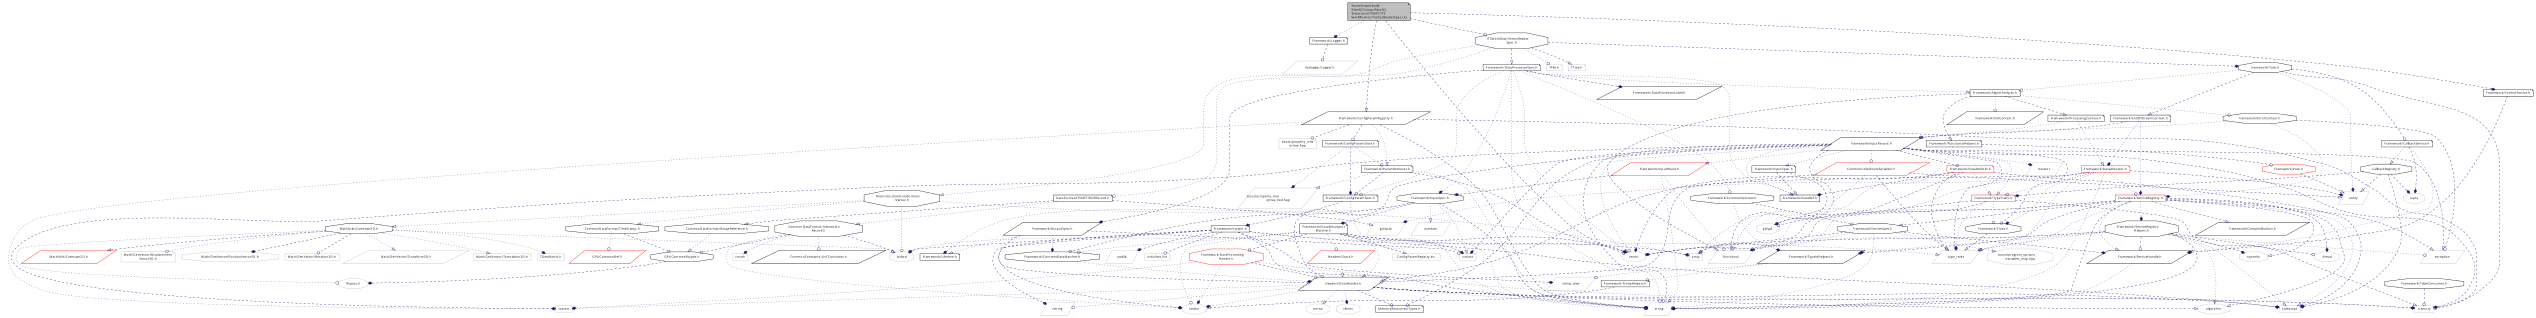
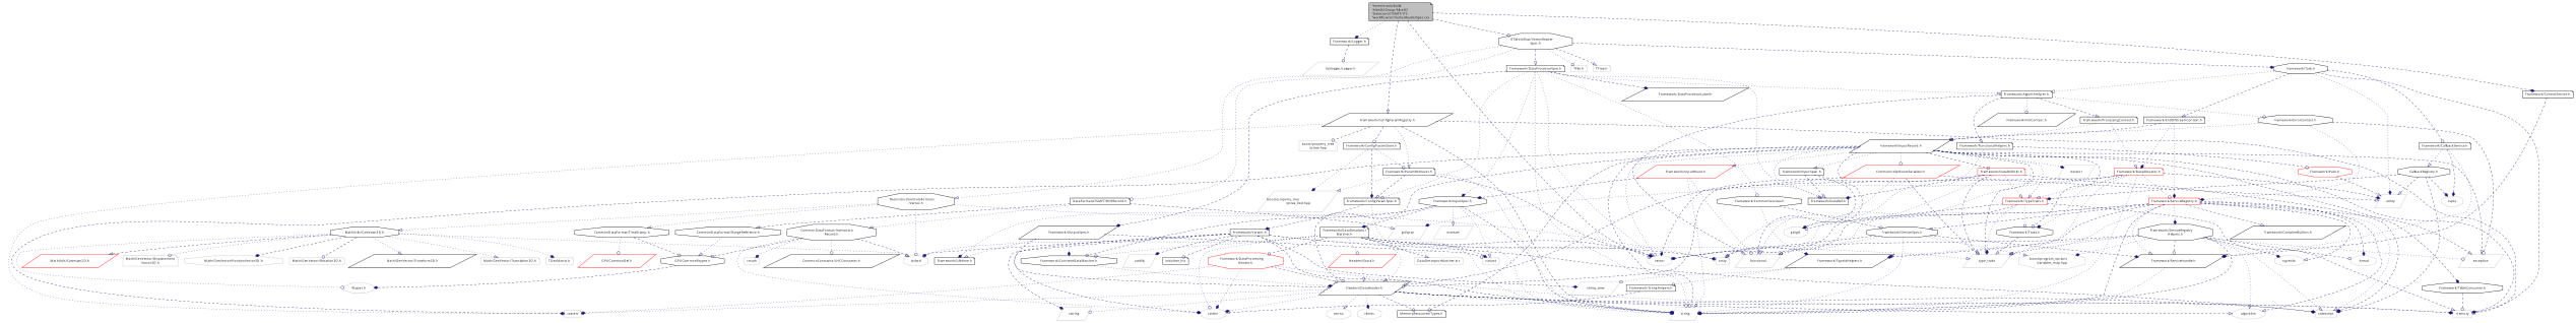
  digraph {
    fontname="Open Sans"
    node [color=black fontname="Open Sans" fontsize=10 shape=note]
    edge [arrowhead=odot color=midnightblue fontname="Open Sans" fontsize=10 labelfontname=Helvetica labelfontsize=10 style=dashed]
    n1 [fillcolor=grey75 fontcolor=black height=0.2 label="/home/travis/build\l/AliceO2Group/AliceO2\l/Detectors/ITSMFT/ITS\l/workflow/src/VertexReaderSpec.cxx" style=filled width=0.4]
    n2 [color=grey75 height=0.2 label=vector shape=octagon width=0.4]
    n3 [height=0.2 label="Framework/ControlService.h" width=0.4]
    n4 [height=0.2 label="Framework/ConfigParamRegistry.h" shape=parallelogram width=0.4]
    n5 [height=0.2 label="Framework/Logger.h" width=0.4]
    n6 [height=0.2 label="ITSWorkflow/VertexReader\lSpec.h" shape=octagon width=0.4]
    n7 [height=0.2 label="Framework/ServiceHandle.h" shape=parallelogram width=0.4]
    n8 [color=grey75 height=0.2 label=string shape=parallelogram width=0.4]
    n9 [height=0.2 label="Framework/ParamRetriever.h" width=0.4]
    n10 [height=0.2 label="Framework/ConfigParamStore.h" width=0.4]
    n11 [color=grey75 height=0.2 label="boost/property_tree\l/ptree.hpp" width=0.4]
    n12 [color=grey75 height=0.2 label=memory width=0.4]
    n13 [color=grey75 height=0.2 label=cassert width=0.4]
    n14 [color=grey75 height=0.2 label="fairlogger/Logger.h" shape=parallelogram width=0.4]
    n15 [color=grey75 height=0.2 label="TFile.h" width=0.4]
    n16 [color=grey75 height=0.2 label="TTree.h" width=0.4]
    n17 [height=0.2 label="Framework/DataProcessorSpec.h" width=0.4]
    n18 [height=0.2 label="Framework/Task.h" shape=octagon width=0.4]
    n19 [height=0.2 label="ReconstructionDataFormats\l/Vertex.h" shape=octagon width=0.4]
    n20 [height=0.2 label="DataFormatsITSMFT/ROFRecord.h" width=0.4]
    n21 [height=0.2 label="Framework/ConfigParamSpec.h" width=0.4]
    n22 [color=grey75 height=0.2 label="boost/property_tree\l/ptree_fwd.hpp" shape=parallelogram width=0.4]
    n23 [height=0.2 label="Framework/Variant.h" width=0.4]
    n24 [color=grey75 height=0.2 label=type_traits shape=parallelogram width=0.4]
    n25 [color=grey75 height=0.2 label=cstring shape=parallelogram width=0.4]
    n26 [color=grey75 height=0.2 label=cstdint shape=octagon width=0.4]
    n27 [color=grey75 height=0.2 label=cstdlib shape=parallelogram width=0.4]
    n28 [color=grey75 height=0.2 label=stdexcept width=0.4]
    n29 [color=grey75 height=0.2 label=iosfwd shape=octagon width=0.4]
-   n30 [color=grey75 height=0.2 label=initializer_list width=0.4]
+   n30 [height=0.2 label=initializer_list width=0.4]
    n31 [color=grey75 height=0.2 label=string_view shape=parallelogram width=0.4]
    n32 [height=0.2 label="Framework/AlgorithmSpec.h" width=0.4]
    n33 [height=0.2 label="Framework/DataRef.h" width=0.4]
    n34 [height=0.2 label="Framework/InputSpec.h" shape=octagon width=0.4]
    n35 [height=0.2 label="Framework/DataProcessorLabel.h" shape=parallelogram width=0.4]
    n36 [height=0.2 label="Framework/OutputSpec.h" shape=parallelogram width=0.4]
    n37 [height=0.2 label="Framework/CommonServices.h" shape=octagon width=0.4]
    n38 [color=grey75 height=0.2 label=utility shape=parallelogram width=0.4]
    n39 [height=0.2 label="Framework/CallbackService.h" width=0.4]
    n40 [height=0.2 label="Framework/EndOfStreamContext.h" width=0.4]
    n41 [color=grey75 height=0.2 label=array width=0.4]
    n42 [height=0.2 label="MathUtils/Cartesian3D.h" shape=octagon width=0.4]
    n43 [height=0.2 label="CommonDataFormat/TimeStamp.h" shape=octagon width=0.4]
    n44 [color=grey75 height=0.2 label="gsl/span" shape=parallelogram width=0.4]
    n45 [height=0.2 label="CommonDataFormat/RangeReference.h" shape=octagon width=0.4]
    n46 [height=0.2 label="CommonDataFormat/Interaction\lRecord.h" shape=octagon width=0.4]
    n47 [height=0.2 label="Framework/ProcessingContext.h" width=0.4]
    n48 [color=grey75 height=0.2 label=functional shape=parallelogram width=0.4]
    n49 [height=0.2 label="Framework/ErrorContext.h" shape=octagon width=0.4]
    n50 [height=0.2 label="Framework/InitContext.h" shape=parallelogram width=0.4]
    n51 [height=0.2 label="Framework/FunctionalHelpers.h" width=0.4]
    n52 [height=0.2 label="Framework/Lifetime.h" width=0.4]
    n53 [height=0.2 label="Framework/ConcreteDataMatcher.h" shape=octagon width=0.4]
    n54 [height=0.2 label="Framework/DataDescriptor\lMatcher.h" width=0.4]
    n55 [color=grey75 height=0.2 label=variant width=0.4]
    n56 [color=grey75 height=0.2 label=ostream shape=parallelogram width=0.4]
    n57 [height=0.2 label="Headers/DataHeader.h" shape=parallelogram width=0.4]
    n58 [height=0.2 label="Framework/ServiceSpec.h" shape=octagon width=0.4]
    n59 [height=0.2 label="Framework/TypeIdHelpers.h" shape=parallelogram width=0.4]
    n60 [height=0.2 label="Framework/InputRecord.h" shape=parallelogram width=0.4]
    n61 [color=red height=0.2 label="Framework/DataAllocator.h" width=0.4]
    n62 [color=grey75 height=0.2 label=exception shape=parallelogram width=0.4]
    n63 [color=red height=0.2 label="Framework/ServiceRegistry.h" width=0.4]
    n64 [color=red height=0.2 label="Framework/Pack.h" shape=octagon width=0.4]
    n65 [color=red height=0.2 label="Framework/DataRefUtils.h" width=0.4]
    n66 [color=red height=0.2 label="Framework/TypeTraits.h" width=0.4]
    n67 [height=0.2 label="Framework/Traits.h" shape=octagon width=0.4]
    n68 [color=grey75 height=0.2 label="gsl/gsl" shape=octagon width=0.4]
    n69 [height=0.2 label="MemoryResources/Types.h" width=0.4]
    n70 [color=red height=0.2 label="Framework/InputRoute.h" shape=parallelogram width=0.4]
    n71 [height=0.2 label="Framework/InputSpan.h" width=0.4]
    n72 [height=0.2 label="Framework/TableConsumer.h" shape=octagon width=0.4]
    n73 [color=red height=0.2 label="CommonUtils/BoostSerializer.h" shape=parallelogram width=0.4]
    n74 [color=grey75 height=0.2 label=iterator shape=parallelogram width=0.4]
    n75 [color=grey75 height=0.2 label=algorithm shape=octagon width=0.4]
    n76 [color=grey75 height=0.2 label=climits shape=octagon width=0.4]
    n77 [color=grey75 height=0.2 label=cerrno shape=octagon width=0.4]
    n78 [color=red height=0.2 label="Framework/DataProcessing\lHeader.h" shape=octagon width=0.4]
    n79 [color=red height=0.2 label="Headers/Stack.h" shape=parallelogram width=0.4]
-   n80 [color=grey75 height=0.2 label="ConfigParamRegistry.inc" width=0.4]
+   n80 [color=grey75 height=0.2 label="DataDescriptorMatcher.inc" width=0.4]
    n81 [height=0.2 label="Framework/ServiceRegistry\lHelpers.h" shape=octagon width=0.4]
    n82 [color=grey75 height=0.2 label=typeinfo shape=octagon width=0.4]
    n83 [color=grey75 height=0.2 label=thread shape=octagon width=0.4]
    n84 [height=0.2 label="Framework/CompilerBuiltins.h" shape=parallelogram width=0.4]
    n85 [color=grey75 height=0.2 label="boost/program_options\l/variables_map.hpp" shape=octagon width=0.4]
    n86 [height=0.2 label="Framework/StringHelpers.h" width=0.4]
    n87 [height=0.2 label="CallbackRegistry.h" shape=octagon width=0.4]
    n88 [color=grey75 height=0.2 label=tuple shape=octagon width=0.4]
    n89 [color=grey75 height=0.2 label="Math/GenVector/Displacement\lVector3D.h" width=0.4]
    n90 [color=grey75 height=0.2 label="Math/GenVector/PositionVector3D.h" shape=octagon width=0.4]
    n91 [color=grey75 height=0.2 label="Math/GenVector/Rotation3D.h" width=0.4]
-   n92 [color=grey75 height=0.2 label="Math/GenVector/Transform3D.h" shape=parallelogram width=0.4]
+   n92 [height=0.2 label="Math/GenVector/Transform3D.h" shape=parallelogram width=0.4]
    n93 [color=grey75 height=0.2 label="Math/GenVector/Translation3D.h" width=0.4]
    n94 [color=grey75 height=0.2 label="Rtypes.h" shape=octagon width=0.4]
    n95 [color=grey75 height=0.2 label="TGeoMatrix.h" width=0.4]
    n96 [color=red height=0.2 label="MathUtils/Cartesian2D.h" shape=parallelogram width=0.4]
    n97 [height=0.2 label="GPUCommonRtypes.h" shape=octagon width=0.4]
    n98 [color=red height=0.2 label="GPUCommonDef.h" shape=parallelogram width=0.4]
    n99 [color=grey75 height=0.2 label=cmath width=0.4]
    n100 [height=0.2 label="CommonConstants/LHCConstants.h" shape=parallelogram width=0.4]
    n1 -> n2
    n1 -> n3 [arrowhead=diamond]
    n1 -> n4 [arrowhead=onormal]
    n1 -> n5 [arrowhead=diamond style=dotted]
    n1 -> n6
    n3 -> n7 [arrowhead=diamond]
    n4 -> n8
    n4 -> n9 [arrowhead=onormal style=dotted]
    n4 -> n10
    n4 -> n11
    n4 -> n12
    n4 -> n13 [style=dotted]
    n5 -> n14
    n6 -> n15 [style=dotted]
    n6 -> n16 [arrowhead=onormal]
    n6 -> n17 [arrowhead=onormal]
    n6 -> n18 [arrowhead=diamond]
    n6 -> n19 [arrowhead=onormal style=dotted]
    n6 -> n20 [style=dotted]
    n7 -> n8 [style=dotted]
    n9 -> n2 [arrowhead=diamond]
    n9 -> n8 [style=dotted]
    n9 -> n21 [arrowhead=onormal]
    n9 -> n22 [arrowhead=onormal style=dotted]
    n10 -> n9 [style=dotted]
    n10 -> n21 [arrowhead=diamond]
    n10 -> n22 [arrowhead=diamond style=dotted]
    n17 -> n2 [arrowhead=onormal style=dotted]
    n17 -> n8 [style=dotted]
    n17 -> n21 [style=dotted]
    n17 -> n32 [arrowhead=onormal style=dotted]
    n17 -> n33 [style=dotted]
    n17 -> n34 [arrowhead=diamond style=dotted]
    n17 -> n35 [arrowhead=diamond]
    n17 -> n36 [arrowhead=diamond]
    n17 -> n37 [style=dotted]
    n18 -> n12
    n18 -> n32 [style=dotted]
    n18 -> n38 [arrowhead=diamond style=dotted]
    n18 -> n39
    n18 -> n40 [arrowhead=onormal]
    n19 -> n29 [style=dotted]
    n19 -> n41 [arrowhead=diamond style=dotted]
    n19 -> n42 [arrowhead=onormal style=dotted]
    n19 -> n43 [arrowhead=onormal style=dotted]
    n20 -> n44 [arrowhead=onormal]
    n20 -> n45 [arrowhead=onormal]
    n20 -> n46 [arrowhead=onormal style=dotted]
    n21 -> n8 [arrowhead=onormal style=dotted]
    n21 -> n23 [arrowhead=diamond]
    n23 -> n8 [arrowhead=diamond]
    n23 -> n24 [arrowhead=onormal style=dotted]
    n23 -> n25 [arrowhead=diamond]
    n23 -> n26 [arrowhead=diamond]
    n23 -> n27 [arrowhead=diamond]
    n23 -> n28 [arrowhead=diamond]
    n23 -> n29 [arrowhead=diamond]
    n23 -> n30
    n23 -> n31 [arrowhead=diamond]
    n32 -> n47 [arrowhead=onormal]
    n32 -> n48 [arrowhead=onormal]
    n32 -> n49 [style=dotted]
    n32 -> n50 [style=dotted]
    n32 -> n51 [arrowhead=onormal]
    n34 -> n8 [arrowhead=onormal]
    n34 -> n52 [arrowhead=diamond style=dotted]
    n34 -> n53
    n34 -> n54 [arrowhead=diamond]
    n34 -> n55 [arrowhead=onormal style=dotted]
    n34 -> n56 [arrowhead=onormal style=dotted]
    n36 -> n52 [arrowhead=onormal style=dotted]
    n36 -> n53 [arrowhead=diamond style=dotted]
    n36 -> n55
    n36 -> n57
    n37 -> n58
    n37 -> n59 [arrowhead=diamond style=dotted]
    n39 -> n7 [arrowhead=diamond style=dotted]
    n39 -> n87 [arrowhead=onormal style=dotted]
    n39 -> n88 [arrowhead=diamond]
    n40 -> n60
    n40 -> n61 [arrowhead=diamond style=dotted]
    n40 -> n63 [arrowhead=diamond style=dotted]
    n42 -> n29 [arrowhead=onormal style=dotted]
    n42 -> n89 [style=dotted]
    n42 -> n90 [arrowhead=diamond]
    n42 -> n91
    n42 -> n92 [arrowhead=onormal style=dotted]
    n42 -> n93 [arrowhead=onormal style=dotted]
    n42 -> n94 [style=dotted]
    n42 -> n95 [arrowhead=diamond style=dotted]
    n42 -> n96 [arrowhead=onormal]
    n43 -> n97
    n43 -> n98 [style=dotted]
    n45 -> n97 [arrowhead=onormal style=dotted]
    n46 -> n26 [arrowhead=diamond style=dotted]
    n46 -> n29 [arrowhead=onormal]
    n46 -> n97
    n46 -> n99 [arrowhead=diamond style=dotted]
    n46 -> n100 [style=dotted]
    n47 -> n60 [arrowhead=onormal style=dotted]
    n47 -> n61 [arrowhead=onormal style=dotted]
    n49 -> n60 [style=dotted]
    n49 -> n62
    n49 -> n63 [arrowhead=diamond style=dotted]
    n51 -> n48 [arrowhead=onormal style=dotted]
    n51 -> n64
    n53 -> n57 [arrowhead=diamond style=dotted]
    n54 -> n2 [arrowhead=diamond]
    n54 -> n8 [style=dotted]
    n54 -> n26 [style=dotted]
    n54 -> n29 [style=dotted]
    n54 -> n41
    n54 -> n53 [style=dotted]
    n54 -> n55 [arrowhead=diamond]
    n54 -> n57 [arrowhead=onormal style=dotted]
    n54 -> n78
    n54 -> n79 [style=dotted]
    n54 -> n80 [arrowhead=onormal]
    n57 -> n8 [style=dotted]
    n57 -> n12 [arrowhead=diamond]
    n57 -> n13 [style=dotted]
    n57 -> n25 [style=dotted]
    n57 -> n26 [arrowhead=diamond style=dotted]
    n57 -> n28 [arrowhead=diamond]
    n57 -> n69
    n57 -> n75 [arrowhead=onormal]
    n57 -> n76 [arrowhead=diamond style=dotted]
    n57 -> n77 [arrowhead=onormal style=dotted]
    n58 -> n2
    n58 -> n7 [arrowhead=diamond]
    n58 -> n8 [style=dotted]
    n58 -> n48 [arrowhead=onormal style=dotted]
    n58 -> n85 [arrowhead=onormal style=dotted]
    n59 -> n31 [style=dotted]
    n59 -> n86 [style=dotted]
    n60 -> n2 [style=dotted]
    n60 -> n8
    n60 -> n12 [arrowhead=diamond]
    n60 -> n13 [arrowhead=diamond]
    n60 -> n24 [arrowhead=onormal]
    n60 -> n33 [arrowhead=onormal style=dotted]
    n60 -> n57
    n60 -> n62 [arrowhead=onormal]
    n60 -> n65
    n60 -> n66 [arrowhead=onormal style=dotted]
    n60 -> n67
    n60 -> n68 [arrowhead=onormal]
    n60 -> n69
    n60 -> n70 [arrowhead=onormal style=dotted]
    n60 -> n71 [arrowhead=onormal style=dotted]
-   n60 -> n55 [arrowhead=diamond]
+   n60 -> n72 [arrowhead=diamond]
    n60 -> n73 [style=dotted]
    n60 -> n74 [arrowhead=diamond style=dotted]
    n61 -> n2 [arrowhead=diamond style=dotted]
    n61 -> n8 [arrowhead=onormal style=dotted]
    n61 -> n24 [style=dotted]
    n61 -> n38 [arrowhead=diamond]
    n61 -> n44 [arrowhead=diamond style=dotted]
    n61 -> n57
    n61 -> n63 [style=dotted]
    n61 -> n66 [arrowhead=onormal style=dotted]
    n61 -> n67 [arrowhead=diamond style=dotted]
    n63 -> n7 [arrowhead=onormal style=dotted]
    n63 -> n8 [arrowhead=diamond]
    n63 -> n24 [arrowhead=onormal style=dotted]
    n63 -> n28 [arrowhead=onormal style=dotted]
    n63 -> n41 [arrowhead=onormal]
    n63 -> n48 [arrowhead=onormal style=dotted]
    n63 -> n58 [arrowhead=onormal]
    n63 -> n59 [arrowhead=diamond]
    n63 -> n62 [arrowhead=onormal]
    n63 -> n75 [arrowhead=onormal]
    n63 -> n81 [arrowhead=diamond style=dotted]
    n63 -> n82 [arrowhead=onormal]
    n63 -> n83 [arrowhead=diamond]
    n63 -> n84 [arrowhead=onormal]
    n64 -> n38 [arrowhead=onormal]
    n65 -> n24 [arrowhead=onormal]
    n65 -> n28 [arrowhead=diamond]
    n65 -> n33 [arrowhead=diamond]
    n65 -> n57
    n65 -> n66 [arrowhead=onormal style=dotted]
-   n65 -> n68 [arrowhead=diamond]
+   n65 -> n68 [arrowhead=diamond style=dotted]
    n66 -> n2
    n66 -> n12 [arrowhead=onormal]
    n66 -> n24 [arrowhead=diamond style=dotted]
    n66 -> n67 [style=dotted]
    n66 -> n68
    n67 -> n24 [arrowhead=onormal]
    n70 -> n8 [arrowhead=onormal style=dotted]
    n70 -> n34 [arrowhead=diamond]
    n70 -> n48 [style=dotted]
    n71 -> n33 [arrowhead=onormal]
    n71 -> n48 [arrowhead=onormal]
    n72 -> n12
    n73 -> n2 [arrowhead=diamond]
    n73 -> n24
    n73 -> n38 [arrowhead=onormal]
    n73 -> n41 [arrowhead=onormal style=dotted]
    n78 -> n12 [arrowhead=diamond style=dotted]
    n78 -> n13 [arrowhead=diamond style=dotted]
    n78 -> n26 [arrowhead=diamond style=dotted]
    n78 -> n57
    n79 -> n57 [arrowhead=onormal style=dotted]
    n81 -> n7
    n81 -> n8 [arrowhead=diamond]
    n81 -> n24 [arrowhead=onormal style=dotted]
    n81 -> n28 [arrowhead=onormal style=dotted]
    n81 -> n41
-   n81 -> n48 [arrowhead=diamond style=dotted]
+   n81 -> n85 [arrowhead=diamond style=dotted]
    n81 -> n59 [arrowhead=diamond style=dotted]
    n81 -> n62 [style=dotted]
    n81 -> n75 [arrowhead=onormal style=dotted]
    n81 -> n82 [arrowhead=diamond]
    n81 -> n83
    n86 -> n26 [arrowhead=onormal]
    n87 -> n28 [arrowhead=diamond]
    n87 -> n38 [arrowhead=onormal]
    n87 -> n66 [arrowhead=diamond]
    n87 -> n88 [arrowhead=diamond]
    n97 -> n94 [arrowhead=diamond]
  }
